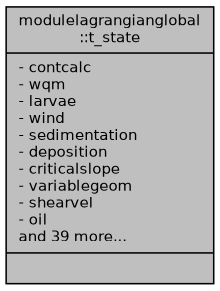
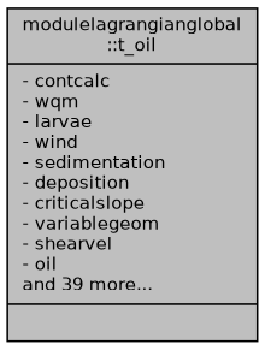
  digraph {
-   n1 [color=black fillcolor=grey75 fontcolor=black fontname=Helvetica fontsize=10 height=0.2 label="{modulelagrangianglobal\l::t_state\n|- contcalc\l- wqm\l- larvae\l- wind\l- sedimentation\l- deposition\l- criticalslope\l- variablegeom\l- shearvel\l- oil\land 39 more...\l|}" shape=record style=filled width=0.4]
+   n1 [color=black fillcolor=grey75 fontcolor=black fontname=Helvetica fontsize=10 height=0.2 label="{modulelagrangianglobal\l::t_oil\n|- contcalc\l- wqm\l- larvae\l- wind\l- sedimentation\l- deposition\l- criticalslope\l- variablegeom\l- shearvel\l- oil\land 39 more...\l|}" shape=record style=filled width=0.4]
  }
